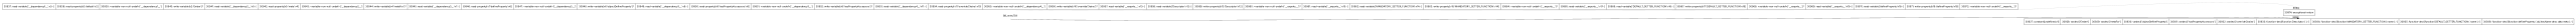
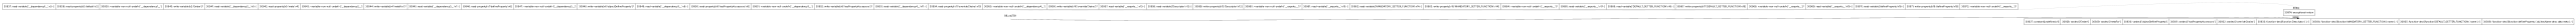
  digraph {
    fontname=Inter
    rankdir=LR
    node [fontname=Inter shape=record]
    edge [fontname=Inter headport=n tailport=s]
-   BB_entry759 [shape=none]
+   BB_entry759 [shape=none label=BB_obj759]
    n2 [label="{30927: constant[undefined,v1]|30928: vardecl['Ember']|30929: vardecl['metaFor']|30930: vardecl['objectDefineProperty']|30931: vardecl['hasPropertyAccessors']|30932: vardecl['overrideChains']|30933: function-decl[function Descriptor ( ),-]|30934: function-decl[function MANDATORY_SETTER_FUNCTION ( name ),-]|30935: function-decl[function DEFAULT_GETTER_FUNCTION ( name ),-]|30936: function-decl[function defineProperty ( obj keyName desc data meta ),-]}"]
    n3 [label="{30937: read-variable['__dependency1__',v3,-]|30938: read-property[v3,'default',v2]|30939: \<variable-non-null-undef\>['__dependency1__']|30940: write-variable[v2,'Ember']*|30941: read-variable['__dependency2__',v5,-]|30942: read-property[v5,'meta',v4]|30943: \<variable-non-null-undef\>['__dependency2__']|30944: write-variable[v4,'metaFor']*|30945: read-variable['__dependency3__',v7,-]|30946: read-property[v7,'defineProperty',v6]|30947: \<variable-non-null-undef\>['__dependency3__']|30948: write-variable[v6,'objectDefineProperty']*|30949: read-variable['__dependency3__',v9,-]|30950: read-property[v9,'hasPropertyAccessors',v8]|30951: \<variable-non-null-undef\>['__dependency3__']|30952: write-variable[v8,'hasPropertyAccessors']*|30953: read-variable['__dependency4__',v11,-]|30954: read-property[v11,'overrideChains',v10]|30955: \<variable-non-null-undef\>['__dependency4__']|30956: write-variable[v10,'overrideChains']*|30957: read-variable['__exports__',v13,-]|30958: read-variable['Descriptor',v12,-]|30959: write-property[v13,'Descriptor',v12]|30960: \<variable-non-null-undef\>['__exports__']*|30961: read-variable['__exports__',v15,-]|30962: read-variable['MANDATORY_SETTER_FUNCTION',v14,-]|30963: write-property[v15,'MANDATORY_SETTER_FUNCTION',v14]|30964: \<variable-non-null-undef\>['__exports__']*|30965: read-variable['__exports__',v17,-]|30966: read-variable['DEFAULT_GETTER_FUNCTION',v16,-]|30967: write-property[v17,'DEFAULT_GETTER_FUNCTION',v16]|30968: \<variable-non-null-undef\>['__exports__']*|30969: read-variable['__exports__',v19,-]|30970: read-variable['defineProperty',v18,-]|30971: write-property[v19,'defineProperty',v18]|30972: \<variable-non-null-undef\>['__exports__']*}"]
    n4 [label="{30974: exceptional-return}"]
    BB_entry759 -> n2 [headlabel="    8990"]
    n3 -> n4 [color=gray headlabel="      8993"]
  }
